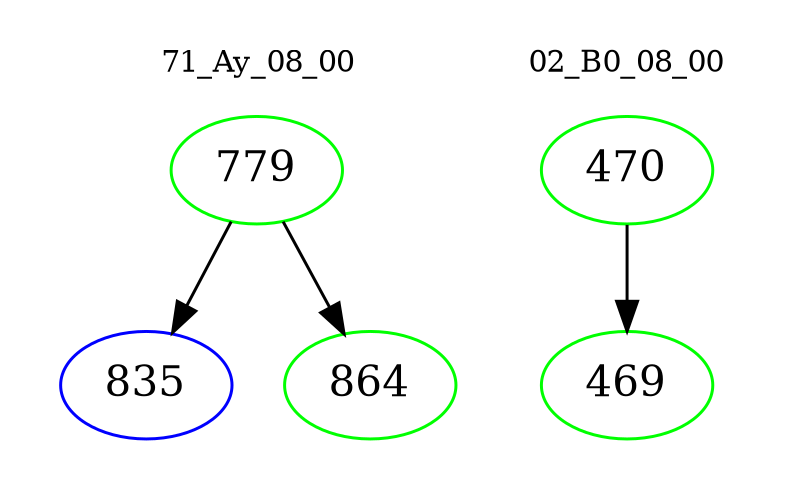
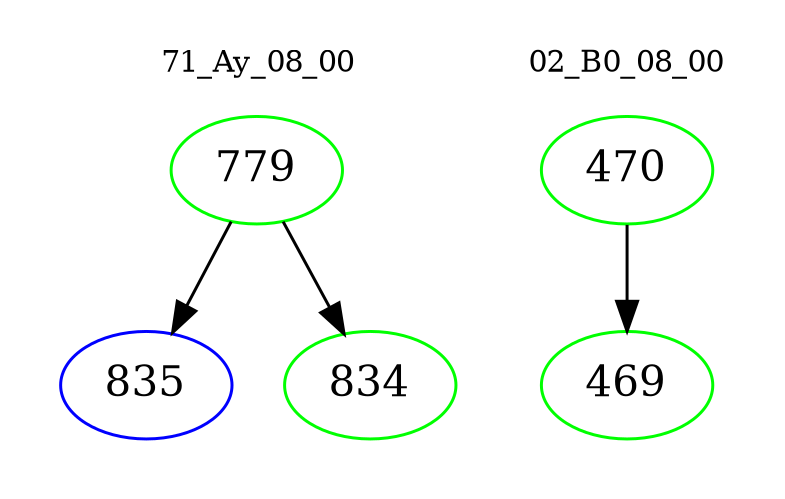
  digraph {
    node [color=green]
    edge [color=black]
    n1 [label=779]
    n2 [color=blue label=835]
-   n3 [label=864]
+   n3 [label=834]
    n4 [label=470]
    n5 [label=469]
    subgraph cluster_1 {
      color=white
      fontsize=10
      label="71_Ay_08_00"
      n1
      n2
      n3
    }
    subgraph cluster_2 {
      color=white
      fontsize=10
      label="02_B0_08_00"
      n4
      n5
    }
    n1 -> n2
    n1 -> n3
    n4 -> n5
  }
